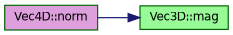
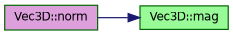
  digraph {
    rankdir=LR
    node [color=darkgreen fontname=Helvetica fontsize=10 shape=record style=filled]
-   n1 [fillcolor=plum fontcolor=black height=0.2 label="Vec4D::norm" width=0.4]
+   n1 [fillcolor=plum fontcolor=black height=0.2 label="Vec3D::norm" width=0.4]
    n2 [fillcolor=palegreen height=0.2 label="Vec3D::mag" width=0.4]
    n1 -> n2 [color=midnightblue fontname=Helvetica fontsize=10 labelfontname=Helvetica labelfontsize=10 style=solid]
  }
